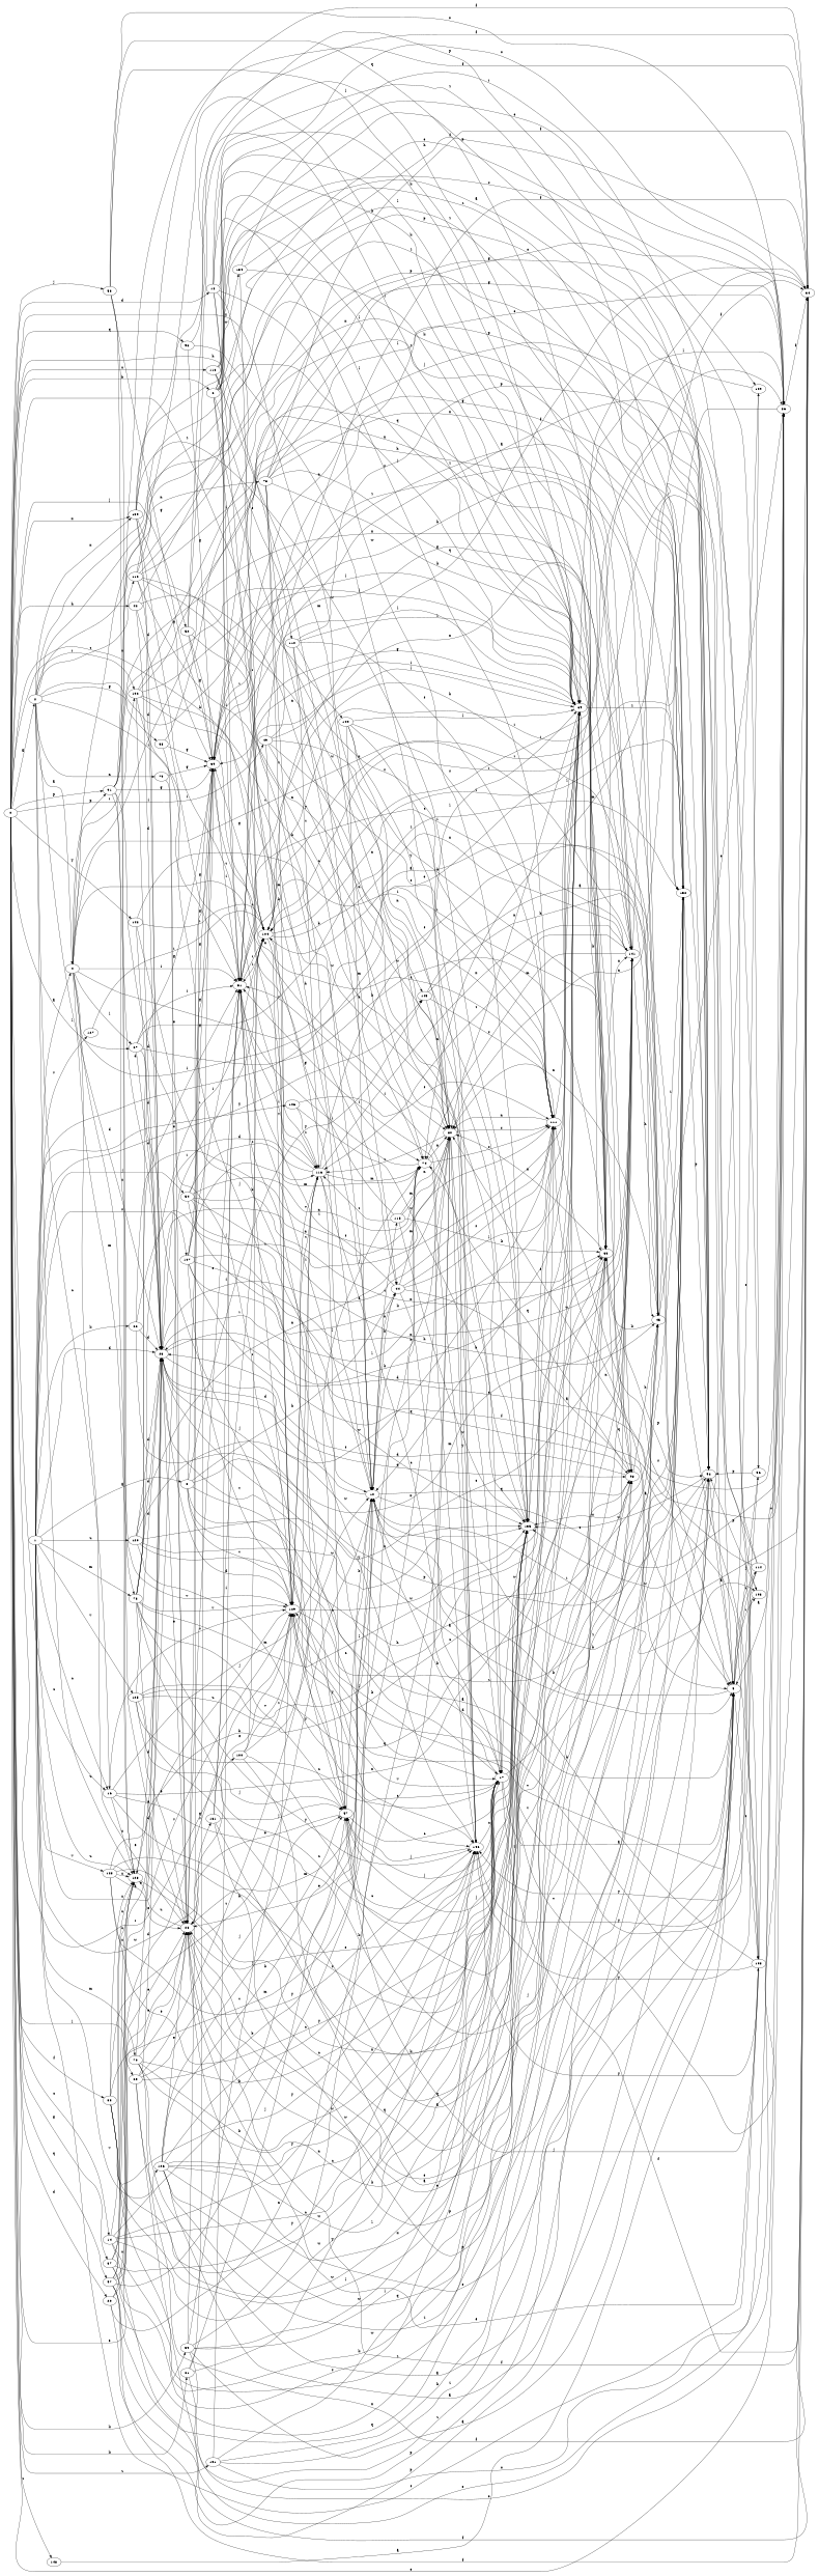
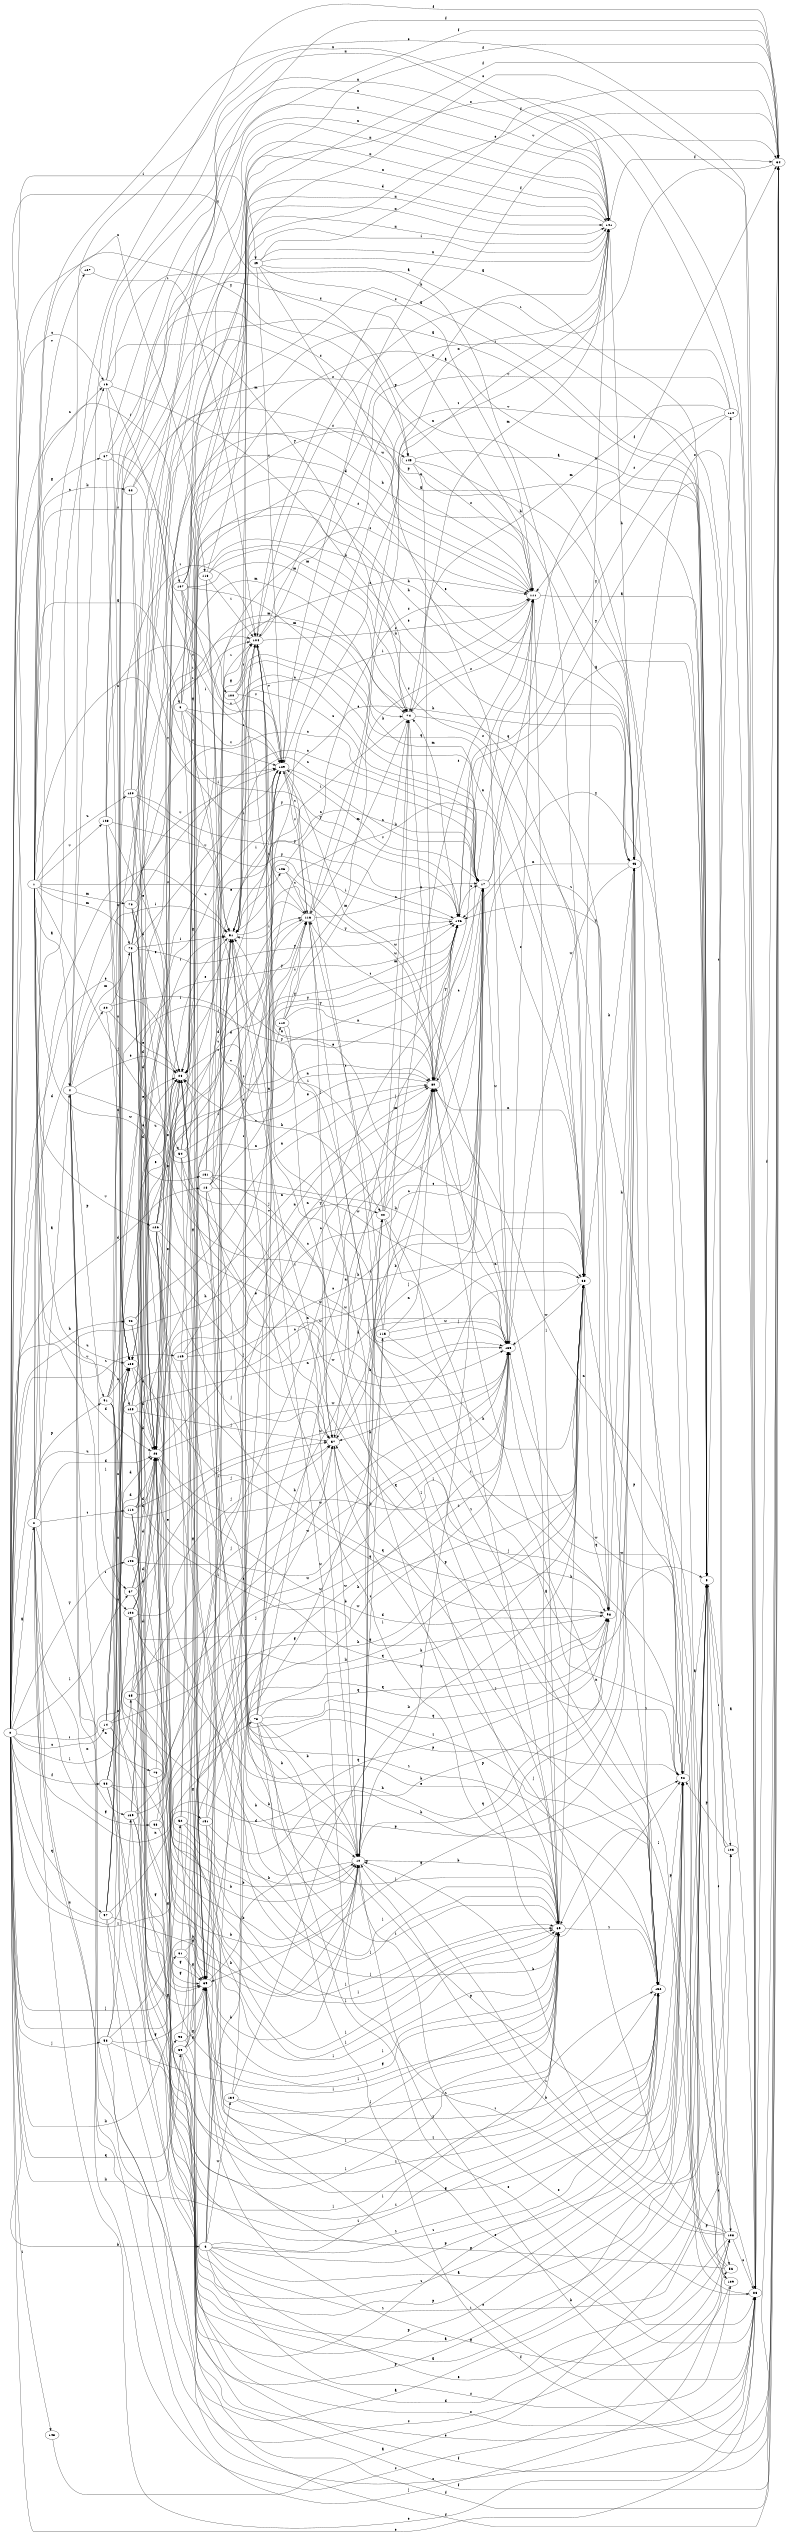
  strict digraph {
    rankdir=LR
    0
    2
    6
    10
    14
    16
    18
    20
    28
    33
    37
    42
    44
    49
    52
    53
    59
    61
    65
    67
    86
    91
    93
    97
    100
    102
    118
    139
    142
    145
    148
    149
    151
    4
    23
    123
    38
    51
    78
    79
    112
    141
    152
    5
    103
    109
    69
    92
    110
    111
    134
    98
    115
    17
    146
    34
    63
    135
    129
    74
    116
    80
    39
    45
    57
    104
    1
    3
    54
    62
    70
    73
    106
    107
    108
    120
    125
    126
    127
    128
    131
    56
    114
    0 -> 2 [label=a]
    0 -> 6 [label=b]
    0 -> 10 [label=b]
    0 -> 14 [label=c]
    0 -> 16 [label=c]
    0 -> 18 [label=d]
    0 -> 20 [label=d]
    0 -> 28 [label=e]
    0 -> 33 [label=f]
    0 -> 37 [label=g]
    0 -> 42 [label=h]
    0 -> 44 [label=h]
    0 -> 49 [label=i]
    0 -> 52 [label=j]
    0 -> 53 [label=j]
    0 -> 59 [label=k]
    0 -> 61 [label=k]
    0 -> 65 [label=l]
    0 -> 67 [label=l]
    0 -> 86 [label=o]
    0 -> 91 [label=p]
    0 -> 93 [label=q]
    0 -> 97 [label=q]
    0 -> 100 [label=r]
    0 -> 102 [label=r]
    0 -> 118 [label=u]
    0 -> 139 [label=x]
    0 -> 142 [label=y]
    0 -> 145 [label=y]
    0 -> 148 [label=z]
    0 -> 149 [label=z]
    0 -> 151 [label=z]
    2 -> 16 [label=c]
    2 -> 86 [label=o]
    2 -> 139 [label=x]
    2 -> 4 [label=a]
    2 -> 23 [label=d]
    2 -> 123 [label=u]
    2 -> 38 [label=g]
    2 -> 51 [label=i]
    2 -> 78 [label=n]
    2 -> 79 [label=n]
    2 -> 112 [label=t]
    2 -> 141 [label=x]
    2 -> 152 [label=z]
    6 -> 44 [label=h]
    6 -> 152 [label=z]
    6 -> 5 [label=a]
    6 -> 103 [label=r]
    6 -> 109 [label=s]
    6 -> 69 [label=l]
    6 -> 92 [label=p]
    6 -> 110 [label=s]
    6 -> 111 [label=s]
    6 -> 134 [label=w]
    10 -> 44 [label=h]
    10 -> 86 [label=o]
    10 -> 23 [label=d]
    10 -> 51 [label=i]
    10 -> 103 [label=r]
    10 -> 98 [label=q]
    10 -> 115 [label=t]
    14 -> 10 [label=b]
    14 -> 123 [label=u]
    14 -> 17 [label=c]
    14 -> 146 [label=y]
    14 -> 34 [label=f]
    14 -> 63 [label=k]
    14 -> 135 [label=w]
    16 -> 123 [label=u]
    16 -> 141 [label=x]
    16 -> 5 [label=a]
    16 -> 63 [label=k]
    16 -> 129 [label=v]
    16 -> 74 [label=m]
    18 -> 10 [label=b]
    18 -> 51 [label=i]
    18 -> 152 [label=z]
    18 -> 69 [label=l]
    18 -> 111 [label=s]
    18 -> 63 [label=k]
    18 -> 135 [label=w]
    18 -> 116 [label=t]
    20 -> 28 [label=e]
    20 -> 123 [label=u]
    20 -> 92 [label=p]
    20 -> 80 [label=n]
    28 -> 123 [label=u]
    28 -> 92 [label=p]
    28 -> 34 [label=f]
    28 -> 74 [label=m]
    28 -> 39 [label=g]
    33 -> 10 [label=b]
    33 -> 123 [label=u]
    33 -> 152 [label=z]
    33 -> 69 [label=l]
    33 -> 146 [label=y]
    33 -> 135 [label=w]
    33 -> 74 [label=m]
    37 -> 123 [label=u]
    37 -> 141 [label=x]
    37 -> 111 [label=s]
    37 -> 146 [label=y]
    37 -> 129 [label=v]
    42 -> 23 [label=d]
    42 -> 51 [label=i]
    42 -> 69 [label=l]
    42 -> 80 [label=n]
    44 -> 10 [label=b]
    44 -> 51 [label=i]
    44 -> 5 [label=a]
    44 -> 69 [label=l]
    44 -> 111 [label=s]
    44 -> 17 [label=c]
    44 -> 74 [label=m]
    49 -> 141 [label=x]
    49 -> 5 [label=a]
    49 -> 111 [label=s]
    49 -> 34 [label=f]
    49 -> 63 [label=k]
    49 -> 135 [label=w]
    49 -> 129 [label=v]
    52 -> 10 [label=b]
    52 -> 69 [label=l]
    52 -> 116 [label=t]
    52 -> 39 [label=g]
    52 -> 45 [label=h]
    53 -> 86 [label=o]
    53 -> 23 [label=d]
    53 -> 123 [label=u]
    53 -> 69 [label=l]
    53 -> 98 [label=q]
    53 -> 39 [label=g]
    59 -> 86 [label=o]
    59 -> 5 [label=a]
    59 -> 69 [label=l]
    59 -> 135 [label=w]
    59 -> 129 [label=v]
    59 -> 80 [label=n]
    59 -> 39 [label=g]
    61 -> 152 [label=z]
    61 -> 146 [label=y]
    61 -> 39 [label=g]
    61 -> 57 [label=j]
    65 -> 10 [label=b]
    65 -> 86 [label=o]
    65 -> 23 [label=d]
    65 -> 135 [label=w]
    65 -> 116 [label=t]
    65 -> 57 [label=j]
    67 -> 23 [label=d]
    67 -> 51 [label=i]
    67 -> 152 [label=z]
    67 -> 63 [label=k]
    67 -> 57 [label=j]
    86 -> 5 [label=a]
    86 -> 69 [label=l]
    86 -> 34 [label=f]
    86 -> 80 [label=n]
    91 -> 28 [label=e]
    91 -> 123 [label=u]
    91 -> 141 [label=x]
    91 -> 69 [label=l]
    91 -> 92 [label=p]
    91 -> 34 [label=f]
    91 -> 39 [label=g]
    91 -> 57 [label=j]
    93 -> 92 [label=p]
    93 -> 80 [label=n]
    93 -> 39 [label=g]
    97 -> 10 [label=b]
    97 -> 28 [label=e]
    97 -> 23 [label=d]
    97 -> 123 [label=u]
    97 -> 92 [label=p]
    97 -> 98 [label=q]
    97 -> 34 [label=f]
    97 -> 104 [label=r]
    100 -> 98 [label=q]
    100 -> 17 [label=c]
    100 -> 129 [label=v]
    100 -> 116 [label=t]
    100 -> 104 [label=r]
    102 -> 23 [label=d]
    102 -> 152 [label=z]
    102 -> 69 [label=l]
    102 -> 17 [label=c]
    102 -> 74 [label=m]
    102 -> 45 [label=h]
    102 -> 57 [label=j]
    118 -> 86 [label=o]
    118 -> 51 [label=i]
    118 -> 69 [label=l]
    118 -> 63 [label=k]
    118 -> 74 [label=m]
    118 -> 104 [label=r]
    139 -> 23 [label=d]
    139 -> 69 [label=l]
    139 -> 34 [label=f]
    139 -> 63 [label=k]
    139 -> 135 [label=w]
    139 -> 116 [label=t]
    139 -> 39 [label=g]
    142 -> 10 [label=b]
    142 -> 23 [label=d]
    142 -> 135 [label=w]
    142 -> 104 [label=r]
    145 -> 5 [label=a]
    145 -> 111 [label=s]
    145 -> 80 [label=n]
    145 -> 45 [label=h]
    148 -> 5 [label=a]
    149 -> 10 [label=b]
    149 -> 69 [label=l]
    149 -> 111 [label=s]
    149 -> 17 [label=c]
    149 -> 146 [label=y]
    149 -> 80 [label=n]
+   149 -> 39 [label=g]
    151 -> 86 [label=o]
    151 -> 51 [label=i]
    151 -> 152 [label=z]
    151 -> 135 [label=w]
    151 -> 45 [label=h]
    4 -> 28 [label=e]
    4 -> 67 [label=l]
    4 -> 91 [label=p]
    4 -> 102 [label=r]
    4 -> 51 [label=i]
    4 -> 141 [label=x]
    4 -> 5 [label=a]
    4 -> 34 [label=f]
    4 -> 129 [label=v]
    4 -> 80 [label=n]
    4 -> 73 [label=m]
    4 -> 108 [label=s]
    4 -> 56 [label=j]
    23 -> 28 [label=e]
    23 -> 5 [label=a]
    23 -> 69 [label=l]
    23 -> 98 [label=q]
    23 -> 17 [label=c]
    23 -> 63 [label=k]
    23 -> 135 [label=w]
    23 -> 80 [label=n]
    123 -> 23 [label=d]
    123 -> 98 [label=q]
    38 -> 28 [label=e]
    38 -> 98 [label=q]
    38 -> 39 [label=g]
    51 -> 28 [label=e]
    51 -> 86 [label=o]
    51 -> 69 [label=l]
    51 -> 146 [label=y]
    51 -> 45 [label=h]
    51 -> 104 [label=r]
    78 -> 10 [label=b]
    78 -> 86 [label=o]
    78 -> 141 [label=x]
    78 -> 92 [label=p]
    78 -> 98 [label=q]
    78 -> 34 [label=f]
    78 -> 63 [label=k]
    78 -> 129 [label=v]
    78 -> 80 [label=n]
    79 -> 28 [label=e]
    79 -> 39 [label=g]
    112 -> 23 [label=d]
    112 -> 141 [label=x]
    112 -> 152 [label=z]
    112 -> 92 [label=p]
    112 -> 146 [label=y]
    112 -> 34 [label=f]
    112 -> 135 [label=w]
    112 -> 80 [label=n]
    141 -> 23 [label=d]
    141 -> 51 [label=i]
    141 -> 34 [label=f]
    141 -> 74 [label=m]
    141 -> 116 [label=t]
    141 -> 45 [label=h]
    152 -> 28 [label=e]
    152 -> 92 [label=p]
    5 -> 10 [label=b]
    5 -> 28 [label=e]
    5 -> 103 [label=r]
    5 -> 109 [label=s]
    5 -> 108 [label=s]
    5 -> 56 [label=j]
    5 -> 114 [label=t]
    103 -> 92 [label=p]
    103 -> 146 [label=y]
    103 -> 129 [label=v]
    109 -> 135 [label=w]
    109 -> 39 [label=g]
    69 -> 10 [label=b]
    69 -> 51 [label=i]
    69 -> 152 [label=z]
    69 -> 63 [label=k]
    69 -> 80 [label=n]
    69 -> 39 [label=g]
    92 -> 5 [label=a]
    92 -> 135 [label=w]
    92 -> 39 [label=g]
    92 -> 57 [label=j]
    92 -> 104 [label=r]
    110 -> 69 [label=l]
    110 -> 92 [label=p]
    110 -> 111 [label=s]
    110 -> 74 [label=m]
    110 -> 116 [label=t]
    110 -> 80 [label=n]
    111 -> 23 [label=d]
    111 -> 51 [label=i]
    111 -> 5 [label=a]
    111 -> 69 [label=l]
    111 -> 80 [label=n]
    134 -> 86 [label=o]
    134 -> 152 [label=z]
    134 -> 63 [label=k]
    134 -> 104 [label=r]
    98 -> 23 [label=d]
    98 -> 45 [label=h]
    115 -> 63 [label=k]
    115 -> 135 [label=w]
    115 -> 74 [label=m]
    115 -> 116 [label=t]
    115 -> 80 [label=n]
    115 -> 39 [label=g]
    17 -> 10 [label=b]
    17 -> 28 [label=e]
    17 -> 152 [label=z]
    17 -> 5 [label=a]
    17 -> 34 [label=f]
    17 -> 135 [label=w]
    17 -> 129 [label=v]
    17 -> 57 [label=j]
    146 -> 51 [label=i]
    146 -> 17 [label=c]
    146 -> 74 [label=m]
    146 -> 57 [label=j]
    34 -> 10 [label=b]
    34 -> 129 [label=v]
    34 -> 104 [label=r]
    63 -> 141 [label=x]
    63 -> 92 [label=p]
    63 -> 98 [label=q]
    63 -> 135 [label=w]
    63 -> 80 [label=n]
    63 -> 57 [label=j]
    63 -> 104 [label=r]
    135 -> 51 [label=i]
    135 -> 111 [label=s]
    129 -> 28 [label=e]
    129 -> 23 [label=d]
    129 -> 123 [label=u]
    129 -> 51 [label=i]
    129 -> 152 [label=z]
    129 -> 17 [label=c]
    129 -> 135 [label=w]
    129 -> 116 [label=t]
    74 -> 51 [label=i]
    74 -> 111 [label=s]
    74 -> 98 [label=q]
    74 -> 80 [label=n]
    116 -> 23 [label=d]
    116 -> 51 [label=i]
    116 -> 141 [label=x]
    116 -> 69 [label=l]
    116 -> 17 [label=c]
    116 -> 129 [label=v]
    116 -> 74 [label=m]
    116 -> 57 [label=j]
    80 -> 10 [label=b]
    80 -> 28 [label=e]
    80 -> 111 [label=s]
    80 -> 17 [label=c]
    80 -> 146 [label=y]
    80 -> 116 [label=t]
    39 -> 51 [label=i]
    39 -> 152 [label=z]
    39 -> 69 [label=l]
    39 -> 45 [label=h]
    45 -> 28 [label=e]
    45 -> 86 [label=o]
    45 -> 152 [label=z]
    45 -> 63 [label=k]
    45 -> 135 [label=w]
    45 -> 80 [label=n]
    45 -> 39 [label=g]
    57 -> 10 [label=b]
    57 -> 28 [label=e]
    57 -> 152 [label=z]
    57 -> 17 [label=c]
    104 -> 51 [label=i]
    104 -> 141 [label=x]
    104 -> 152 [label=z]
    104 -> 111 [label=s]
    104 -> 34 [label=f]
    104 -> 129 [label=v]
    104 -> 39 [label=g]
    1 -> 16 [label=c]
    1 -> 86 [label=o]
    1 -> 145 [label=y]
    1 -> 4 [label=a]
    1 -> 23 [label=d]
    1 -> 123 [label=u]
    1 -> 129 [label=v]
    1 -> 3 [label=a]
    1 -> 54 [label=j]
    1 -> 62 [label=k]
    1 -> 70 [label=m]
    1 -> 73 [label=m]
    1 -> 106 [label=s]
    1 -> 107 [label=s]
    1 -> 108 [label=s]
    1 -> 120 [label=u]
    1 -> 125 [label=v]
    1 -> 126 [label=v]
    1 -> 127 [label=v]
    1 -> 128 [label=v]
    1 -> 131 [label=w]
    3 -> 44 [label=h]
    3 -> 145 [label=y]
    3 -> 141 [label=x]
    3 -> 5 [label=a]
    3 -> 17 [label=c]
    3 -> 146 [label=y]
    3 -> 129 [label=v]
    3 -> 39 [label=g]
    54 -> 141 [label=x]
    54 -> 98 [label=q]
    54 -> 135 [label=w]
    54 -> 116 [label=t]
    54 -> 80 [label=n]
    54 -> 39 [label=g]
    54 -> 45 [label=h]
    62 -> 23 [label=d]
    62 -> 69 [label=l]
    62 -> 92 [label=p]
    62 -> 111 [label=s]
    70 -> 28 [label=e]
    70 -> 23 [label=d]
    70 -> 5 [label=a]
    70 -> 17 [label=c]
    70 -> 34 [label=f]
    70 -> 63 [label=k]
    70 -> 135 [label=w]
    73 -> 23 [label=d]
    73 -> 51 [label=i]
    73 -> 5 [label=a]
    73 -> 69 [label=l]
    73 -> 17 [label=c]
    73 -> 146 [label=y]
    73 -> 129 [label=v]
    73 -> 39 [label=g]
    73 -> 57 [label=j]
    73 -> 104 [label=r]
    106 -> 111 [label=s]
    106 -> 135 [label=w]
    106 -> 116 [label=t]
    107 -> 86 [label=o]
    107 -> 51 [label=i]
    107 -> 141 [label=x]
    107 -> 34 [label=f]
    107 -> 63 [label=k]
    107 -> 129 [label=v]
    107 -> 74 [label=m]
    107 -> 39 [label=g]
    108 -> 10 [label=b]
    108 -> 28 [label=e]
    108 -> 86 [label=o]
    108 -> 23 [label=d]
    108 -> 146 [label=y]
    108 -> 80 [label=n]
    108 -> 57 [label=j]
    108 -> 104 [label=r]
    120 -> 23 [label=d]
    120 -> 141 [label=x]
    120 -> 111 [label=s]
    120 -> 146 [label=y]
    120 -> 135 [label=w]
    120 -> 80 [label=n]
    120 -> 45 [label=h]
    125 -> 28 [label=e]
    125 -> 23 [label=d]
    125 -> 69 [label=l]
    125 -> 98 [label=q]
    125 -> 17 [label=c]
    125 -> 63 [label=k]
    125 -> 57 [label=j]
    126 -> 10 [label=b]
    126 -> 28 [label=e]
    126 -> 141 [label=x]
    126 -> 152 [label=z]
    126 -> 5 [label=a]
    126 -> 69 [label=l]
    126 -> 98 [label=q]
    126 -> 17 [label=c]
    126 -> 146 [label=y]
    126 -> 135 [label=w]
    126 -> 57 [label=j]
    127 -> 104 [label=r]
    128 -> 10 [label=b]
    128 -> 28 [label=e]
    128 -> 123 [label=u]
    128 -> 141 [label=x]
    128 -> 111 [label=s]
    128 -> 17 [label=c]
    128 -> 146 [label=y]
    131 -> 51 [label=i]
    131 -> 92 [label=p]
    131 -> 63 [label=k]
    131 -> 57 [label=j]
    131 -> 104 [label=r]
    56 -> 92 [label=p]
    56 -> 146 [label=y]
    56 -> 39 [label=g]
    114 -> 111 [label=s]
    114 -> 146 [label=y]
    114 -> 129 [label=v]
    114 -> 74 [label=m]
    114 -> 104 [label=r]
  }
